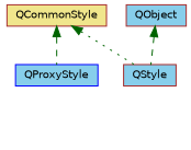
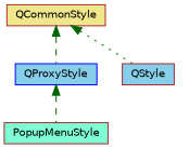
  digraph {
    node [color=brown fillcolor=skyblue fontname=Helvetica fontsize=10 shape=record style=filled]
    edge [color=darkgreen dir=back fontname=Helvetica fontsize=10 labelfontname=Helvetica labelfontsize=10 style=dashed]
+   n1 [fillcolor=aquamarine fontcolor=black height=0.2 label=PopupMenuStyle width=0.4]
    n2 [color=blue height=0.2 label=QProxyStyle width=0.4]
    n3 [fillcolor=khaki height=0.2 label=QCommonStyle width=0.4]
    n4 [height=0.2 label=QStyle width=0.4]
-   n5 [height=0.2 label=QObject width=0.4]
+   n2 -> n1
    n3 -> n2
    n3 -> n4 [style=dotted]
-   n5 -> n4
  }
